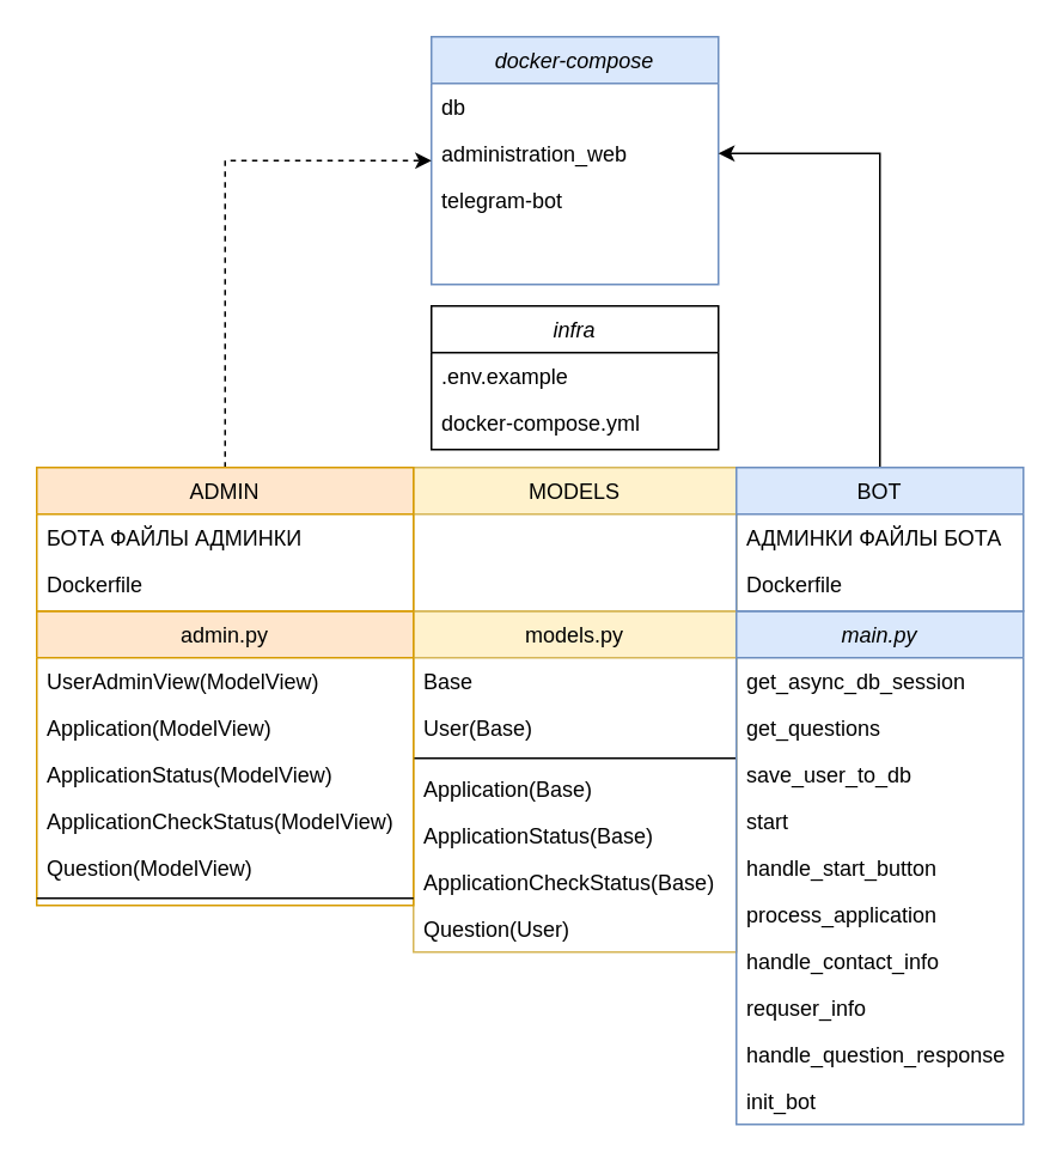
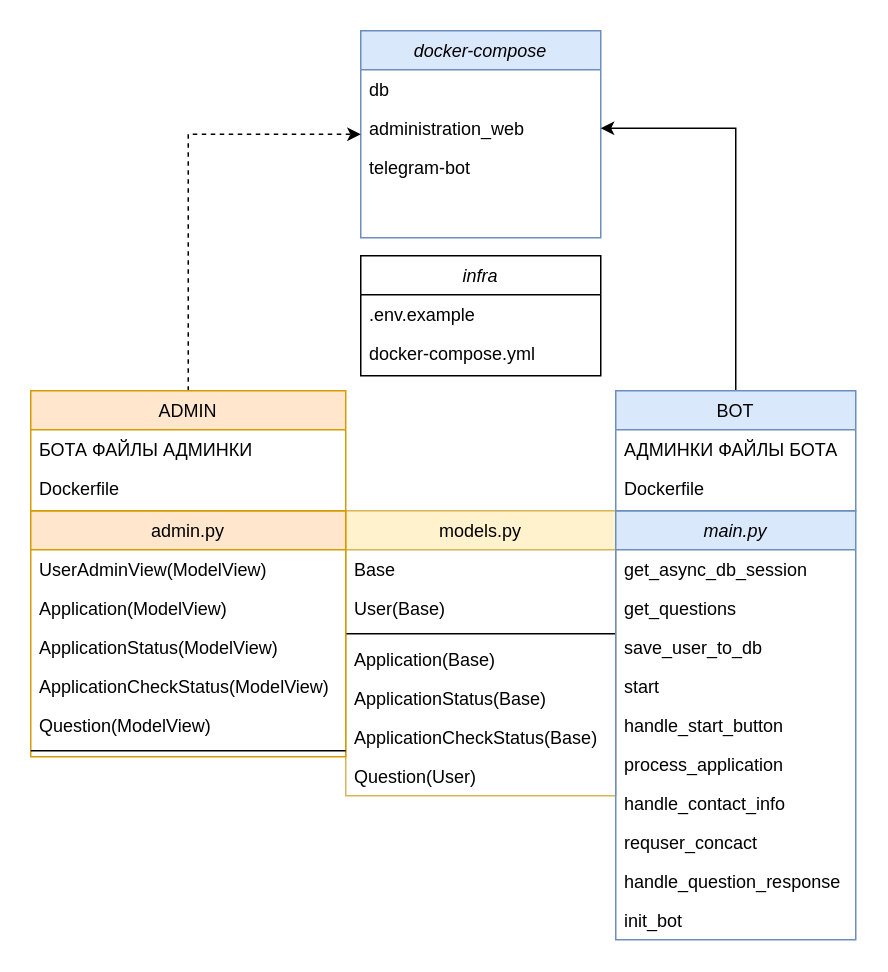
  <mxCell id="0" />
  <mxCell id="1" parent="0" />
  <mxCell id="2" value="models.py" style="swimlane;fontStyle=0;align=center;verticalAlign=top;childLayout=stackLayout;horizontal=1;startSize=26;horizontalStack=0;resizeParent=1;resizeLast=0;collapsible=1;marginBottom=0;rounded=0;shadow=0;strokeWidth=1;fillColor=#fff2cc;strokeColor=#d6b656;" parent="1" vertex="1"><mxGeometry x="230" width="180" height="190" as="geometry" y="340"><mxRectangle x="550" y="140" width="160" height="26" as="alternateBounds" /></mxGeometry></mxCell>
  <mxCell id="3" value="Base" style="text;align=left;verticalAlign=top;spacingLeft=4;spacingRight=4;overflow=hidden;rotatable=0;points=[[0,0.5],[1,0.5]];portConstraint=eastwest;" parent="2" vertex="1"><mxGeometry y="26" width="180" height="26" as="geometry" /></mxCell>
  <mxCell id="4" value="User(Base)" style="text;align=left;verticalAlign=top;spacingLeft=4;spacingRight=4;overflow=hidden;rotatable=0;points=[[0,0.5],[1,0.5]];portConstraint=eastwest;rounded=0;shadow=0;html=0;" parent="2" vertex="1"><mxGeometry y="52" width="180" height="26" as="geometry" /></mxCell>
  <mxCell id="5" value="" style="line;html=1;strokeWidth=1;align=left;verticalAlign=middle;spacingTop=-1;spacingLeft=3;spacingRight=3;rotatable=0;labelPosition=right;points=[];portConstraint=eastwest;" parent="2" vertex="1"><mxGeometry y="78" width="180" height="8" as="geometry" /></mxCell>
  <mxCell id="6" value="Application(Base)" style="text;align=left;verticalAlign=top;spacingLeft=4;spacingRight=4;overflow=hidden;rotatable=0;points=[[0,0.5],[1,0.5]];portConstraint=eastwest;rounded=0;shadow=0;html=0;" parent="2" vertex="1"><mxGeometry y="86" width="180" height="26" as="geometry" /></mxCell>
  <mxCell id="7" value="ApplicationStatus(Base)" style="text;align=left;verticalAlign=top;spacingLeft=4;spacingRight=4;overflow=hidden;rotatable=0;points=[[0,0.5],[1,0.5]];portConstraint=eastwest;rounded=0;shadow=0;html=0;" parent="2" vertex="1"><mxGeometry y="112" width="180" height="26" as="geometry" /></mxCell>
  <mxCell id="8" value="ApplicationCheckStatus(Base)" style="text;align=left;verticalAlign=top;spacingLeft=4;spacingRight=4;overflow=hidden;rotatable=0;points=[[0,0.5],[1,0.5]];portConstraint=eastwest;rounded=0;shadow=0;html=0;" parent="2" vertex="1"><mxGeometry y="138" width="180" height="26" as="geometry" /></mxCell>
  <mxCell id="9" value="Question(User)" style="text;align=left;verticalAlign=top;spacingLeft=4;spacingRight=4;overflow=hidden;rotatable=0;points=[[0,0.5],[1,0.5]];portConstraint=eastwest;" parent="2" vertex="1"><mxGeometry y="164" width="180" height="26" as="geometry" /></mxCell>
  <mxCell id="10" value="admin.py" style="swimlane;fontStyle=0;align=center;verticalAlign=top;childLayout=stackLayout;horizontal=1;startSize=26;horizontalStack=0;resizeParent=1;resizeLast=0;collapsible=1;marginBottom=0;rounded=0;shadow=0;strokeWidth=1;fillColor=#ffe6cc;strokeColor=#d79b00;" parent="1" vertex="1"><mxGeometry x="20" width="210" height="164" as="geometry" y="340"><mxRectangle x="550" y="140" width="160" height="26" as="alternateBounds" /></mxGeometry></mxCell>
  <mxCell id="11" value="UserAdminView(ModelView)" style="text;align=left;verticalAlign=top;spacingLeft=4;spacingRight=4;overflow=hidden;rotatable=0;points=[[0,0.5],[1,0.5]];portConstraint=eastwest;" parent="10" vertex="1"><mxGeometry y="26" width="210" height="26" as="geometry" /></mxCell>
  <mxCell id="12" value="Application(ModelView)" style="text;align=left;verticalAlign=top;spacingLeft=4;spacingRight=4;overflow=hidden;rotatable=0;points=[[0,0.5],[1,0.5]];portConstraint=eastwest;" parent="10" vertex="1"><mxGeometry y="52" width="210" height="26" as="geometry" /></mxCell>
  <mxCell id="13" value="ApplicationStatus(ModelView)" style="text;align=left;verticalAlign=top;spacingLeft=4;spacingRight=4;overflow=hidden;rotatable=0;points=[[0,0.5],[1,0.5]];portConstraint=eastwest;rounded=0;shadow=0;html=0;" parent="10" vertex="1"><mxGeometry y="78" width="210" height="26" as="geometry" /></mxCell>
  <mxCell id="14" value="ApplicationCheckStatus(ModelView)" style="text;align=left;verticalAlign=top;spacingLeft=4;spacingRight=4;overflow=hidden;rotatable=0;points=[[0,0.5],[1,0.5]];portConstraint=eastwest;rounded=0;shadow=0;html=0;" parent="10" vertex="1"><mxGeometry y="104" width="210" height="26" as="geometry" /></mxCell>
  <mxCell id="15" value="Question(ModelView)" style="text;align=left;verticalAlign=top;spacingLeft=4;spacingRight=4;overflow=hidden;rotatable=0;points=[[0,0.5],[1,0.5]];portConstraint=eastwest;" parent="10" vertex="1"><mxGeometry y="130" width="210" height="26" as="geometry" /></mxCell>
  <mxCell id="16" value="" style="line;html=1;strokeWidth=1;align=left;verticalAlign=middle;spacingTop=-1;spacingLeft=3;spacingRight=3;rotatable=0;labelPosition=right;points=[];portConstraint=eastwest;" parent="10" vertex="1"><mxGeometry y="156" width="210" height="8" as="geometry" /></mxCell>
  <mxCell id="17" value="main.py" style="swimlane;fontStyle=2;align=center;verticalAlign=top;childLayout=stackLayout;horizontal=1;startSize=26;horizontalStack=0;resizeParent=1;resizeLast=0;collapsible=1;marginBottom=0;rounded=0;shadow=0;strokeWidth=1;fillColor=#dae8fc;strokeColor=#6c8ebf;" parent="1" vertex="1"><mxGeometry x="410" width="160" height="286" as="geometry" y="340"><mxRectangle x="230" y="140" width="160" height="26" as="alternateBounds" /></mxGeometry></mxCell>
  <mxCell id="18" value="get_async_db_session" style="text;align=left;verticalAlign=top;spacingLeft=4;spacingRight=4;overflow=hidden;rotatable=0;points=[[0,0.5],[1,0.5]];portConstraint=eastwest;" parent="17" vertex="1"><mxGeometry y="26" width="160" height="26" as="geometry" /></mxCell>
  <mxCell id="19" value="get_questions" style="text;align=left;verticalAlign=top;spacingLeft=4;spacingRight=4;overflow=hidden;rotatable=0;points=[[0,0.5],[1,0.5]];portConstraint=eastwest;" parent="17" vertex="1"><mxGeometry y="52" width="160" height="26" as="geometry" /></mxCell>
  <mxCell id="20" value="save_user_to_db" style="text;align=left;verticalAlign=top;spacingLeft=4;spacingRight=4;overflow=hidden;rotatable=0;points=[[0,0.5],[1,0.5]];portConstraint=eastwest;" parent="17" vertex="1"><mxGeometry y="78" width="160" height="26" as="geometry" /></mxCell>
  <mxCell id="21" value="start" style="text;align=left;verticalAlign=top;spacingLeft=4;spacingRight=4;overflow=hidden;rotatable=0;points=[[0,0.5],[1,0.5]];portConstraint=eastwest;" parent="17" vertex="1"><mxGeometry y="104" width="160" height="26" as="geometry" /></mxCell>
  <mxCell id="22" value="handle_start_button" style="text;align=left;verticalAlign=top;spacingLeft=4;spacingRight=4;overflow=hidden;rotatable=0;points=[[0,0.5],[1,0.5]];portConstraint=eastwest;" parent="17" vertex="1"><mxGeometry y="130" width="160" height="26" as="geometry" /></mxCell>
  <mxCell id="23" value="process_application" style="text;align=left;verticalAlign=top;spacingLeft=4;spacingRight=4;overflow=hidden;rotatable=0;points=[[0,0.5],[1,0.5]];portConstraint=eastwest;" parent="17" vertex="1"><mxGeometry y="156" width="160" height="26" as="geometry" /></mxCell>
  <mxCell id="24" value="handle_contact_info" style="text;align=left;verticalAlign=top;spacingLeft=4;spacingRight=4;overflow=hidden;rotatable=0;points=[[0,0.5],[1,0.5]];portConstraint=eastwest;" parent="17" vertex="1"><mxGeometry y="182" width="160" height="26" as="geometry" /></mxCell>
- <mxCell id="25" value="requser_info" style="text;align=left;verticalAlign=top;spacingLeft=4;spacingRight=4;overflow=hidden;rotatable=0;points=[[0,0.5],[1,0.5]];portConstraint=eastwest;" parent="17" vertex="1"><mxGeometry y="208" width="160" height="26" as="geometry" /></mxCell>
+ <mxCell id="25" value="requser_concact" style="text;align=left;verticalAlign=top;spacingLeft=4;spacingRight=4;overflow=hidden;rotatable=0;points=[[0,0.5],[1,0.5]];portConstraint=eastwest;" parent="17" vertex="1"><mxGeometry y="208" width="160" height="26" as="geometry" /></mxCell>
  <mxCell id="26" value="handle_question_response" style="text;align=left;verticalAlign=top;spacingLeft=4;spacingRight=4;overflow=hidden;rotatable=0;points=[[0,0.5],[1,0.5]];portConstraint=eastwest;" parent="17" vertex="1"><mxGeometry y="234" width="160" height="26" as="geometry" /></mxCell>
  <mxCell id="27" value="init_bot" style="text;align=left;verticalAlign=top;spacingLeft=4;spacingRight=4;overflow=hidden;rotatable=0;points=[[0,0.5],[1,0.5]];portConstraint=eastwest;" parent="17" vertex="1"><mxGeometry y="260" width="160" height="26" as="geometry" /></mxCell>
  <mxCell id="28" value="infra" style="swimlane;fontStyle=2;align=center;verticalAlign=top;childLayout=stackLayout;horizontal=1;startSize=26;horizontalStack=0;resizeParent=1;resizeLast=0;collapsible=1;marginBottom=0;rounded=0;shadow=0;strokeWidth=1;" parent="1" vertex="1"><mxGeometry x="240" y="170" width="160" height="80" as="geometry"><mxRectangle x="230" y="140" width="160" height="26" as="alternateBounds" /></mxGeometry></mxCell>
  <mxCell id="29" value=".env.example" style="text;align=left;verticalAlign=top;spacingLeft=4;spacingRight=4;overflow=hidden;rotatable=0;points=[[0,0.5],[1,0.5]];portConstraint=eastwest;" parent="28" vertex="1"><mxGeometry y="26" width="160" height="26" as="geometry" /></mxCell>
  <mxCell id="30" value="docker-compose.yml" style="text;align=left;verticalAlign=top;spacingLeft=4;spacingRight=4;overflow=hidden;rotatable=0;points=[[0,0.5],[1,0.5]];portConstraint=eastwest;" parent="28" vertex="1"><mxGeometry y="52" width="160" height="26" as="geometry" /></mxCell>
  <mxCell id="31" value="docker-compose" style="swimlane;fontStyle=2;align=center;verticalAlign=top;childLayout=stackLayout;horizontal=1;startSize=26;horizontalStack=0;resizeParent=1;resizeLast=0;collapsible=1;marginBottom=0;rounded=0;shadow=0;strokeWidth=1;fillColor=#dae8fc;strokeColor=#6c8ebf;" parent="1" vertex="1"><mxGeometry x="240" y="20" width="160" height="138" as="geometry"><mxRectangle x="230" y="140" width="160" height="26" as="alternateBounds" /></mxGeometry></mxCell>
  <mxCell id="32" value="db" style="text;align=left;verticalAlign=top;spacingLeft=4;spacingRight=4;overflow=hidden;rotatable=0;points=[[0,0.5],[1,0.5]];portConstraint=eastwest;" parent="31" vertex="1"><mxGeometry y="26" width="160" height="26" as="geometry" /></mxCell>
  <mxCell id="33" value="administration_web" style="text;align=left;verticalAlign=top;spacingLeft=4;spacingRight=4;overflow=hidden;rotatable=0;points=[[0,0.5],[1,0.5]];portConstraint=eastwest;" parent="31" vertex="1"><mxGeometry y="52" width="160" height="26" as="geometry" /></mxCell>
  <mxCell id="34" value="telegram-bot" style="text;align=left;verticalAlign=top;spacingLeft=4;spacingRight=4;overflow=hidden;rotatable=0;points=[[0,0.5],[1,0.5]];portConstraint=eastwest;" parent="31" vertex="1"><mxGeometry y="78" width="160" height="26" as="geometry" /></mxCell>
- <mxCell id="35" value="MODELS" style="swimlane;fontStyle=0;align=center;verticalAlign=top;childLayout=stackLayout;horizontal=1;startSize=26;horizontalStack=0;resizeParent=1;resizeLast=0;collapsible=1;marginBottom=0;rounded=0;shadow=0;strokeWidth=1;fillColor=#fff2cc;strokeColor=#d6b656;" vertex="1" parent="1"><mxGeometry x="230" y="260" width="180" height="80" as="geometry"><mxRectangle x="550" y="140" width="160" height="26" as="alternateBounds" /></mxGeometry></mxCell>
  <mxCell id="36" style="edgeStyle=orthogonalEdgeStyle;rounded=0;orthogonalLoop=1;jettySize=auto;html=1;exitX=0.5;exitY=0;exitDx=0;exitDy=0;entryX=1;entryY=0.5;entryDx=0;entryDy=0;" edge="1" parent="1" source="37" target="33"><mxGeometry relative="1" as="geometry" /></mxCell>
  <mxCell id="37" value="BOT" style="swimlane;fontStyle=0;align=center;verticalAlign=top;childLayout=stackLayout;horizontal=1;startSize=26;horizontalStack=0;resizeParent=1;resizeLast=0;collapsible=1;marginBottom=0;rounded=0;shadow=0;strokeWidth=1;fillColor=#dae8fc;strokeColor=#6c8ebf;" vertex="1" parent="1"><mxGeometry x="410" y="260" width="160" height="80" as="geometry"><mxRectangle x="550" y="140" width="160" height="26" as="alternateBounds" /></mxGeometry></mxCell>
  <mxCell id="38" value="АДМИНКИ ФАЙЛЫ БОТА" style="text;align=left;verticalAlign=top;spacingLeft=4;spacingRight=4;overflow=hidden;rotatable=0;points=[[0,0.5],[1,0.5]];portConstraint=eastwest;" vertex="1" parent="37"><mxGeometry y="26" width="160" height="26" as="geometry" /></mxCell>
  <mxCell id="39" value="Dockerfile" style="text;align=left;verticalAlign=top;spacingLeft=4;spacingRight=4;overflow=hidden;rotatable=0;points=[[0,0.5],[1,0.5]];portConstraint=eastwest;" parent="37" vertex="1"><mxGeometry y="52" width="160" height="26" as="geometry" /></mxCell>
  <mxCell id="40" style="edgeStyle=orthogonalEdgeStyle;rounded=0;orthogonalLoop=1;jettySize=auto;html=1;exitX=0.5;exitY=0;exitDx=0;exitDy=0;entryX=0;entryY=0.5;entryDx=0;entryDy=0;dashed=1;" edge="1" parent="1" source="41" target="31"><mxGeometry relative="1" as="geometry" /></mxCell>
  <mxCell id="41" value="ADMIN" style="swimlane;fontStyle=0;align=center;verticalAlign=top;childLayout=stackLayout;horizontal=1;startSize=26;horizontalStack=0;resizeParent=1;resizeLast=0;collapsible=1;marginBottom=0;rounded=0;shadow=0;strokeWidth=1;fillColor=#ffe6cc;strokeColor=#d79b00;" vertex="1" parent="1"><mxGeometry x="20" y="260" width="210" height="80" as="geometry"><mxRectangle x="550" y="140" width="160" height="26" as="alternateBounds" /></mxGeometry></mxCell>
  <mxCell id="42" value="БОТА ФАЙЛЫ АДМИНКИ" style="text;align=left;verticalAlign=top;spacingLeft=4;spacingRight=4;overflow=hidden;rotatable=0;points=[[0,0.5],[1,0.5]];portConstraint=eastwest;" vertex="1" parent="41"><mxGeometry y="26" width="210" height="26" as="geometry" /></mxCell>
  <mxCell id="43" value="Dockerfile" style="text;align=left;verticalAlign=top;spacingLeft=4;spacingRight=4;overflow=hidden;rotatable=0;points=[[0,0.5],[1,0.5]];portConstraint=eastwest;" vertex="1" parent="41"><mxGeometry y="52" width="210" height="26" as="geometry" /></mxCell>
